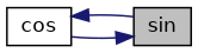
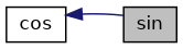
  digraph {
    rankdir=RL
    node [color=black fontname=Helvetica fontsize=12 shape=record]
    edge [color=midnightblue dir=back fontname=Helvetica fontsize=12 labelfontname=Helvetica labelfontsize=12 style=solid]
    n1 [fillcolor=grey75 fontcolor=black height=0.2 label=sin style=filled width=0.4]
    n2 [height=0.2 label=cos width=0.4]
-   n1 -> n2
    n2 -> n1
  }
